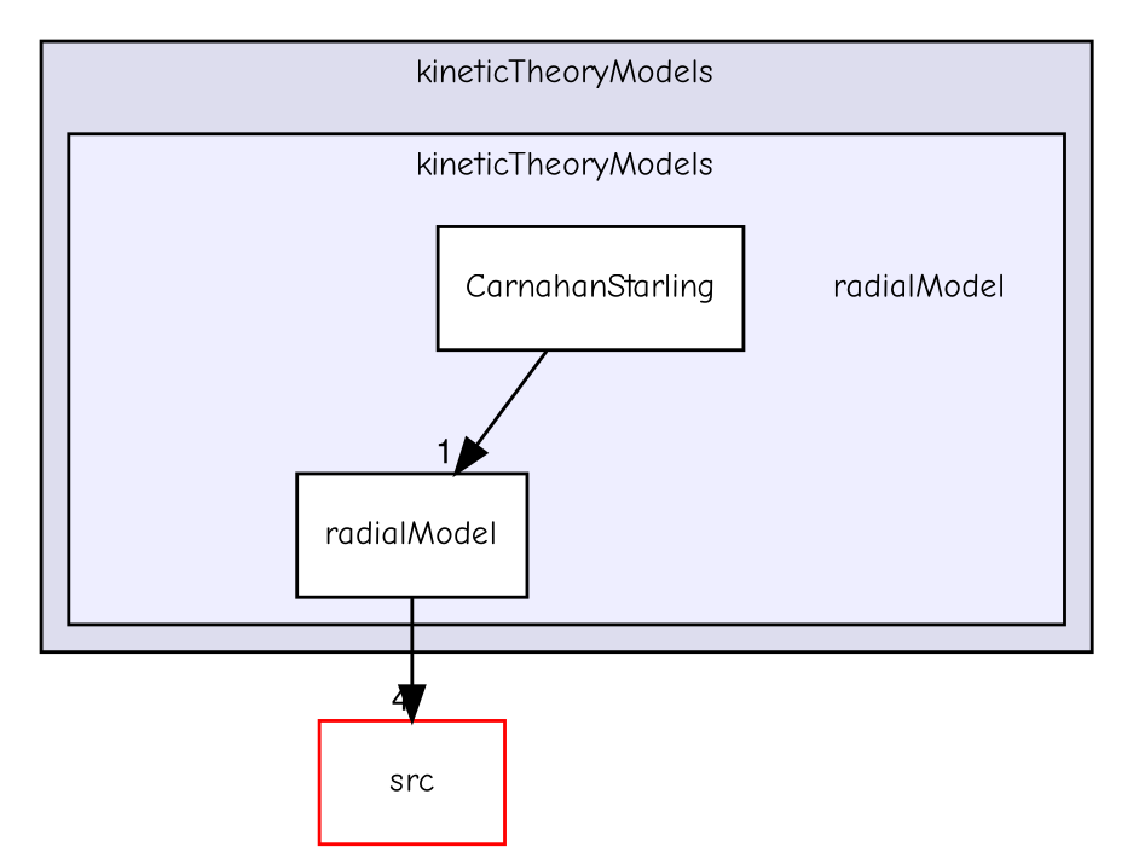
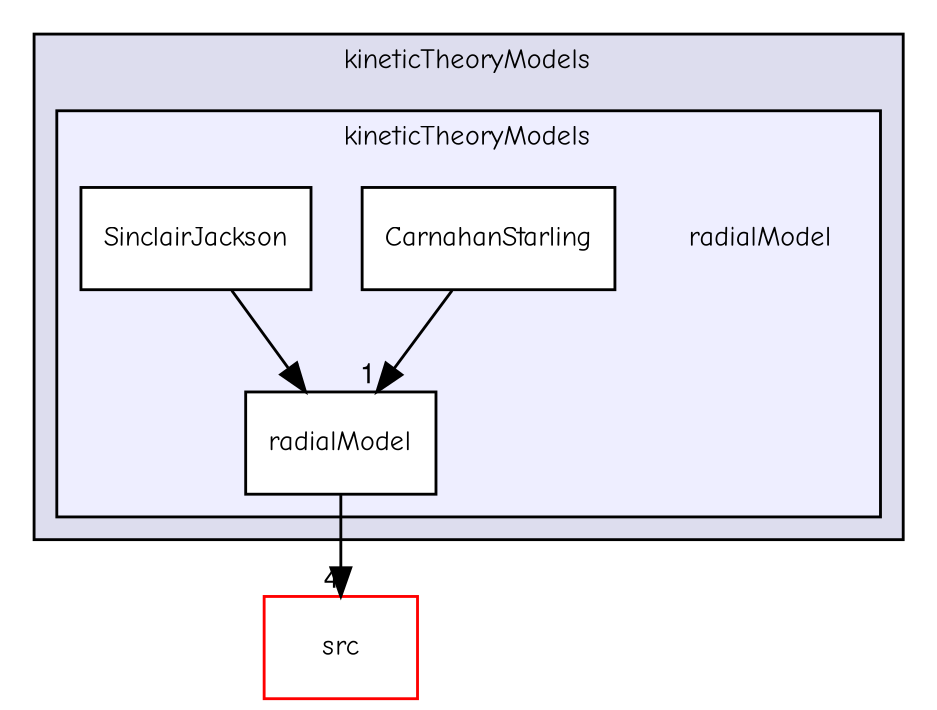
  digraph {
    compound=true
    fontname="Comic Neue"
    node [fontname="Comic Neue" fontsize=10 shape=box color=black fillcolor=white style=filled]
    edge [fontname="Comic Neue" headlabel=1 labeldistance=1.5 labelfontname=FreeSans labelfontsize=10]
    n1 [label=radialModel shape=plaintext color="" fillcolor="" style=""]
    n2 [label=CarnahanStarling]
    n3 [label=radialModel]
+   n4 [label=SinclairJackson]
    n5 [color=red label=src fillcolor="" style=""]
    subgraph cluster_1 {
      bgcolor="#ddddee"
      fontsize=10
      label=kineticTheoryModels
      pencolor=black
      subgraph cluster_2 {
        bgcolor="#eeeeff"
        fontsize=10
        label=kineticTheoryModels
        pencolor=black
        n1
        n2
        n3
+       n4
      }
    }
    n2 -> n3
    n3 -> n5 [headlabel=4]
+   n4 -> n3
  }
